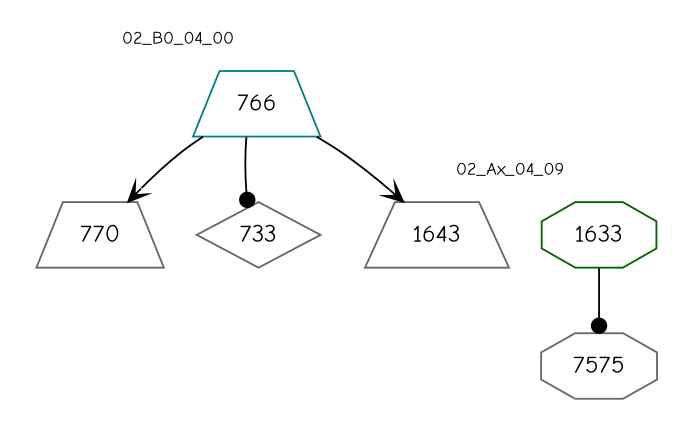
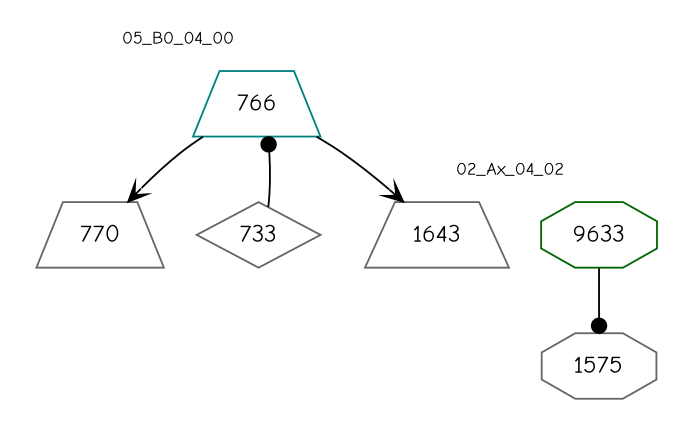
  digraph {
    fontname="Comic Neue"
    node [color=gray40 fontname="Comic Neue" shape=trapezium]
    edge [arrowhead=dot color=black fontname="Comic Neue"]
-   n1 [color=darkgreen label=1633 shape=octagon]
-   n2 [label=7575 shape=octagon]
+   n1 [color=darkgreen label=9633 shape=octagon]
+   n2 [label=1575 shape=octagon]
    n3 [label=1643]
    n4 [color=teal label=766]
    n5 [label=770]
    n6 [label=733 shape=diamond]
    subgraph cluster_1 {
      color=white
      fontsize=10
-     label="02_Ax_04_09"
+     label="02_Ax_04_02"
      n1
      n2
      n3
    }
    subgraph cluster_2 {
      color=white
      fontsize=10
-     label="02_B0_04_00"
+     label="05_B0_04_00"
      n4
      n5
      n6
    }
    n1 -> n2
    n4 -> n3 [arrowhead=vee]
    n4 -> n5 [arrowhead=vee]
-   n4 -> n6
+   n6 -> n4
  }
